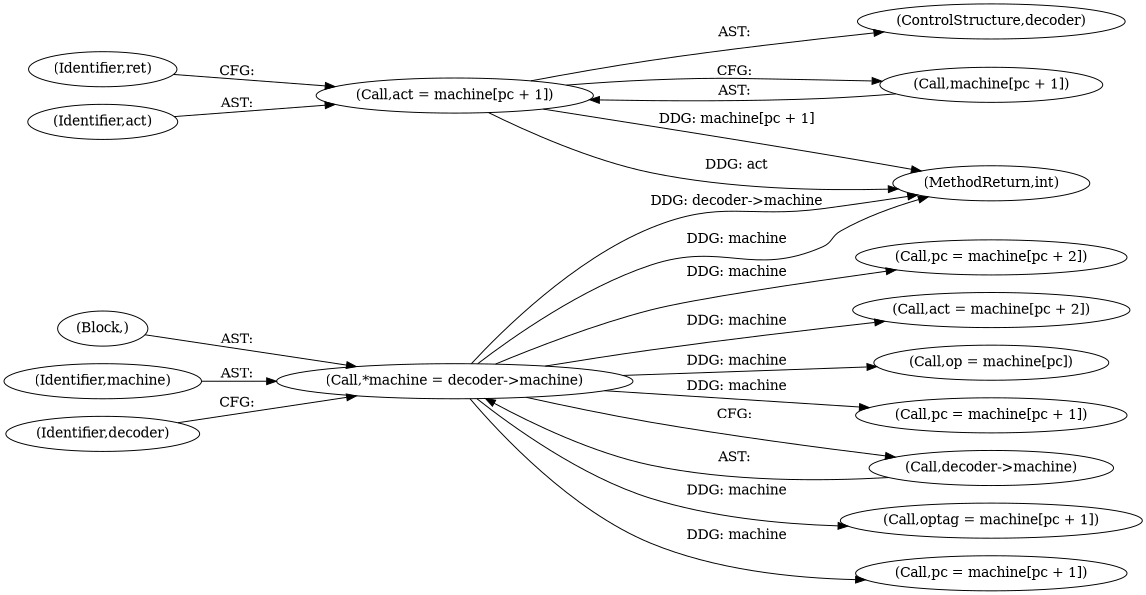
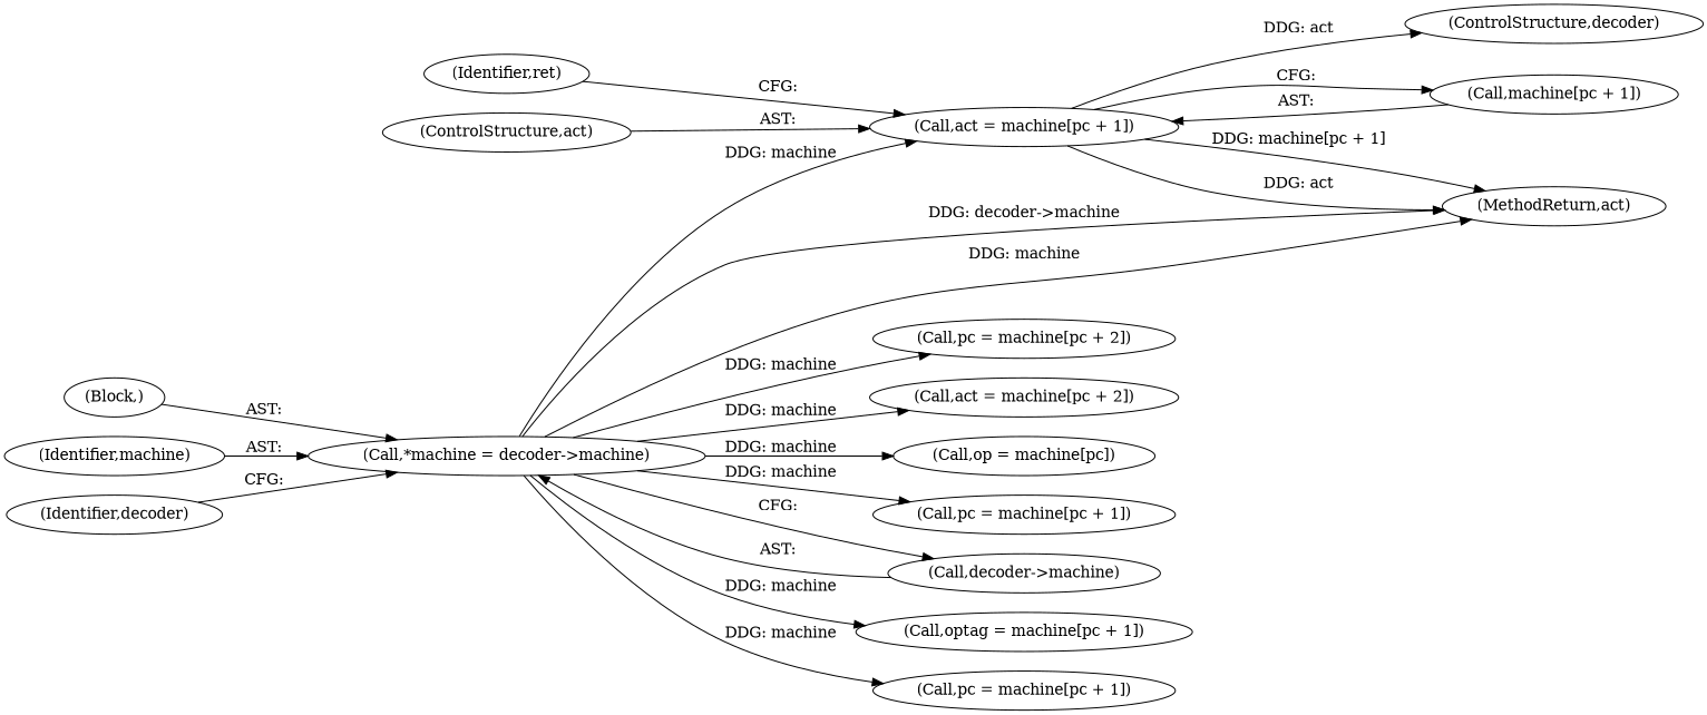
  digraph {
    rankdir=LR
    n1 [label="(Call,act = machine[pc + 1])"]
    n2 [label="(ControlStructure,decoder)"]
    n3 [label="(Call,machine[pc + 1])"]
-   n4 [label="(MethodReturn,int)"]
+   n4 [label="(MethodReturn,act)"]
    n5 [label="(Call,*machine = decoder->machine)"]
    n6 [label="(Call,pc = machine[pc + 2])"]
    n7 [label="(Call,act = machine[pc + 2])"]
    n8 [label="(Call,op = machine[pc])"]
    n9 [label="(Call,pc = machine[pc + 1])"]
    n10 [label="(Call,decoder->machine)"]
    n11 [label="(Call,optag = machine[pc + 1])"]
    n12 [label="(Call,pc = machine[pc + 1])"]
    n13 [label="(Block,)"]
    n14 [label="(Identifier,machine)"]
    n15 [label="(Identifier,decoder)"]
    n16 [label="(Identifier,ret)"]
-   n17 [label="(Identifier,act)"]
-   n1 -> n2 [label="AST: "]
+   n17 [label="(ControlStructure,act)"]
+   n1 -> n2 [label="DDG: act"]
    n1 -> n3 [label="CFG: "]
    n1 -> n4 [label="DDG: machine[pc + 1]"]
    n1 -> n4 [label="DDG: act"]
    n3 -> n1 [label="AST: "]
+   n5 -> n1 [label="DDG: machine"]
    n5 -> n4 [label="DDG: decoder->machine"]
    n5 -> n4 [label="DDG: machine"]
    n5 -> n6 [label="DDG: machine"]
    n5 -> n7 [label="DDG: machine"]
    n5 -> n8 [label="DDG: machine"]
    n5 -> n9 [label="DDG: machine"]
    n5 -> n10 [label="CFG: "]
    n5 -> n11 [label="DDG: machine"]
    n5 -> n12 [label="DDG: machine"]
    n10 -> n5 [label="AST: "]
    n13 -> n5 [label="AST: "]
    n14 -> n5 [label="AST: "]
    n15 -> n5 [label="CFG: "]
    n16 -> n1 [label="CFG: "]
    n17 -> n1 [label="AST: "]
  }
